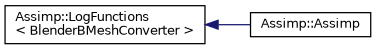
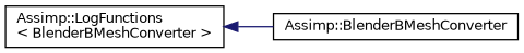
  digraph {
    rankdir=LR
    node [color=black fillcolor=white fontname=Helvetica fontsize=10 shape=record style=filled]
    n1 [height=0.2 label="Assimp::LogFunctions\l\< BlenderBMeshConverter \>" width=0.4]
-   n2 [height=0.2 label="Assimp::Assimp" width=0.4]
+   n2 [height=0.2 label="Assimp::BlenderBMeshConverter" width=0.4]
    n1 -> n2 [color=midnightblue dir=back fontname=Helvetica fontsize=10 labelfontname=Helvetica labelfontsize=10 style=solid]
  }
